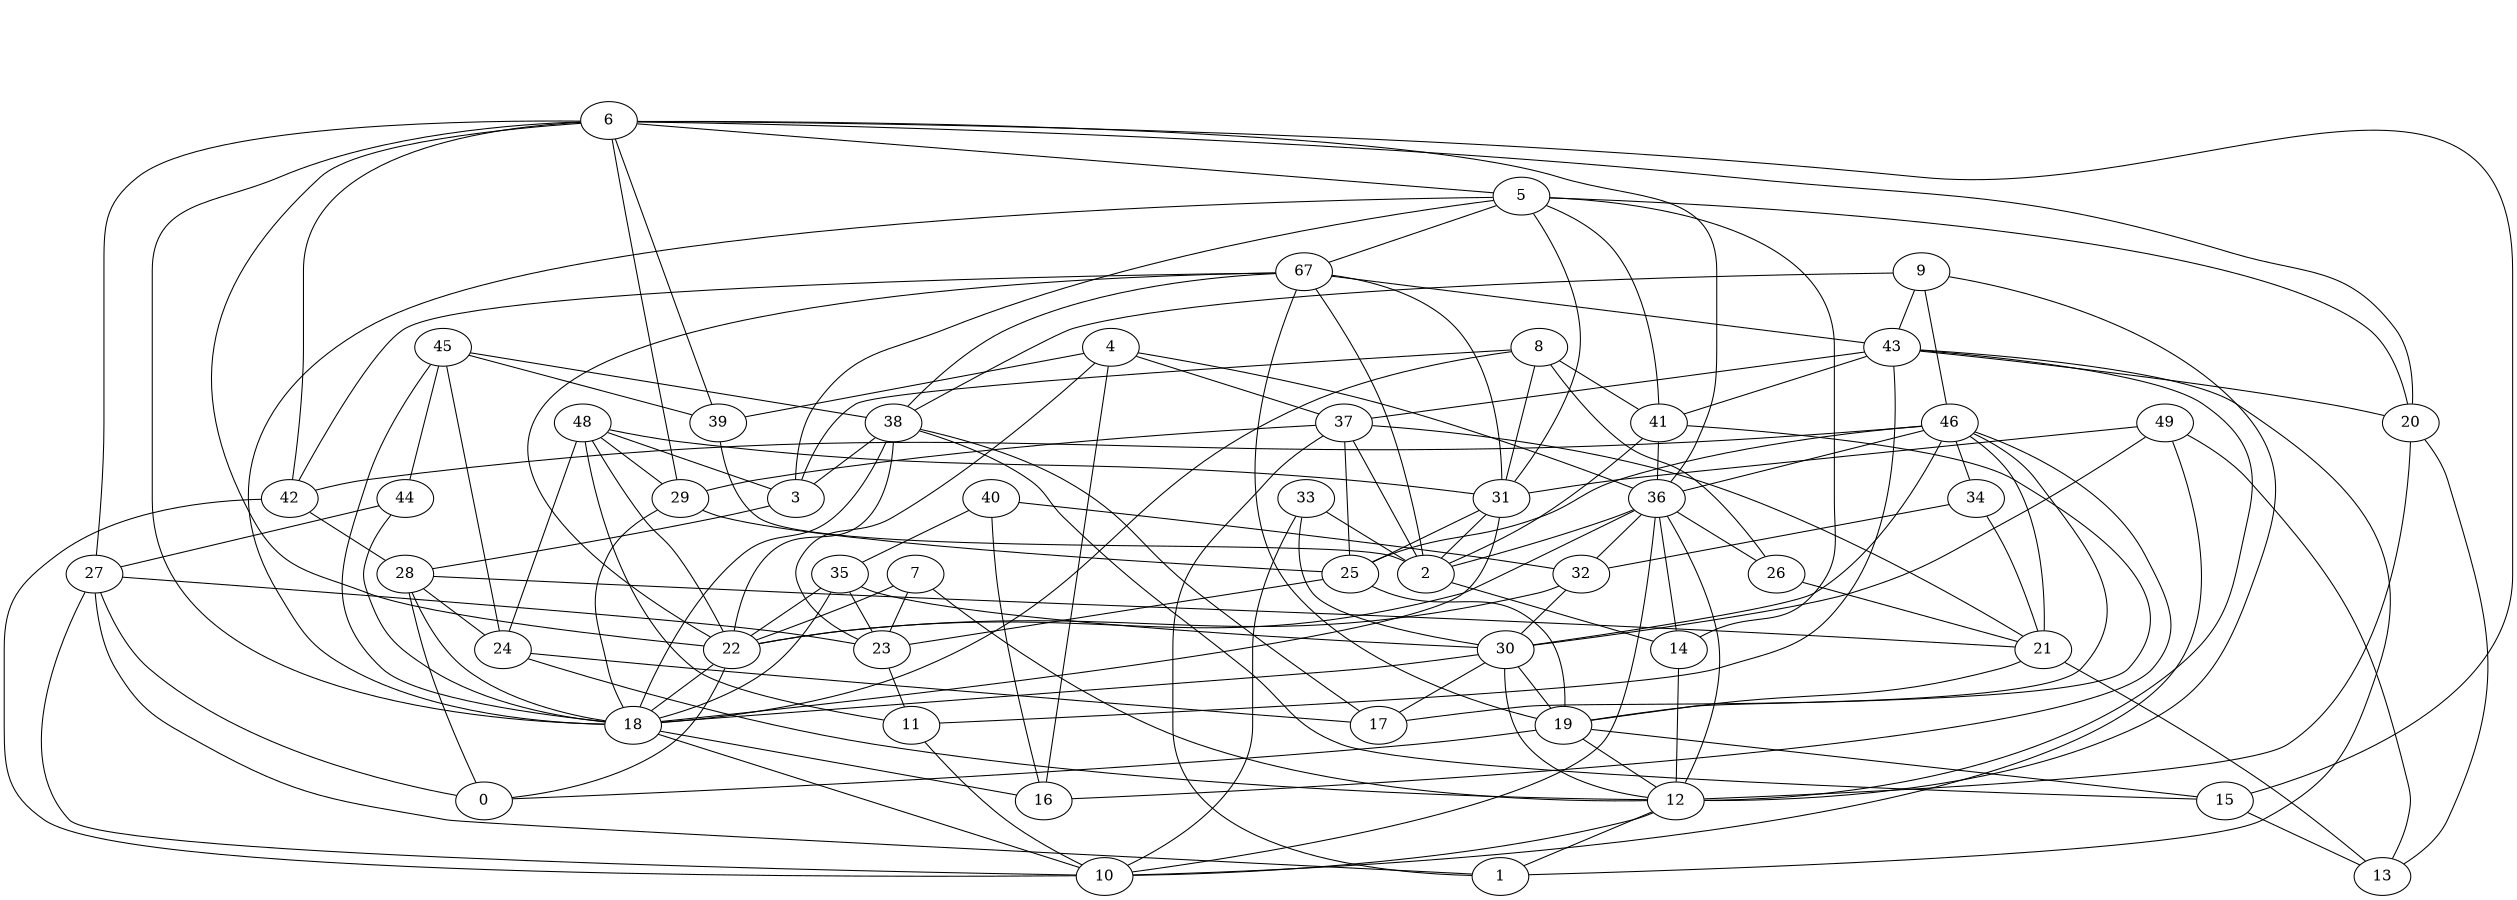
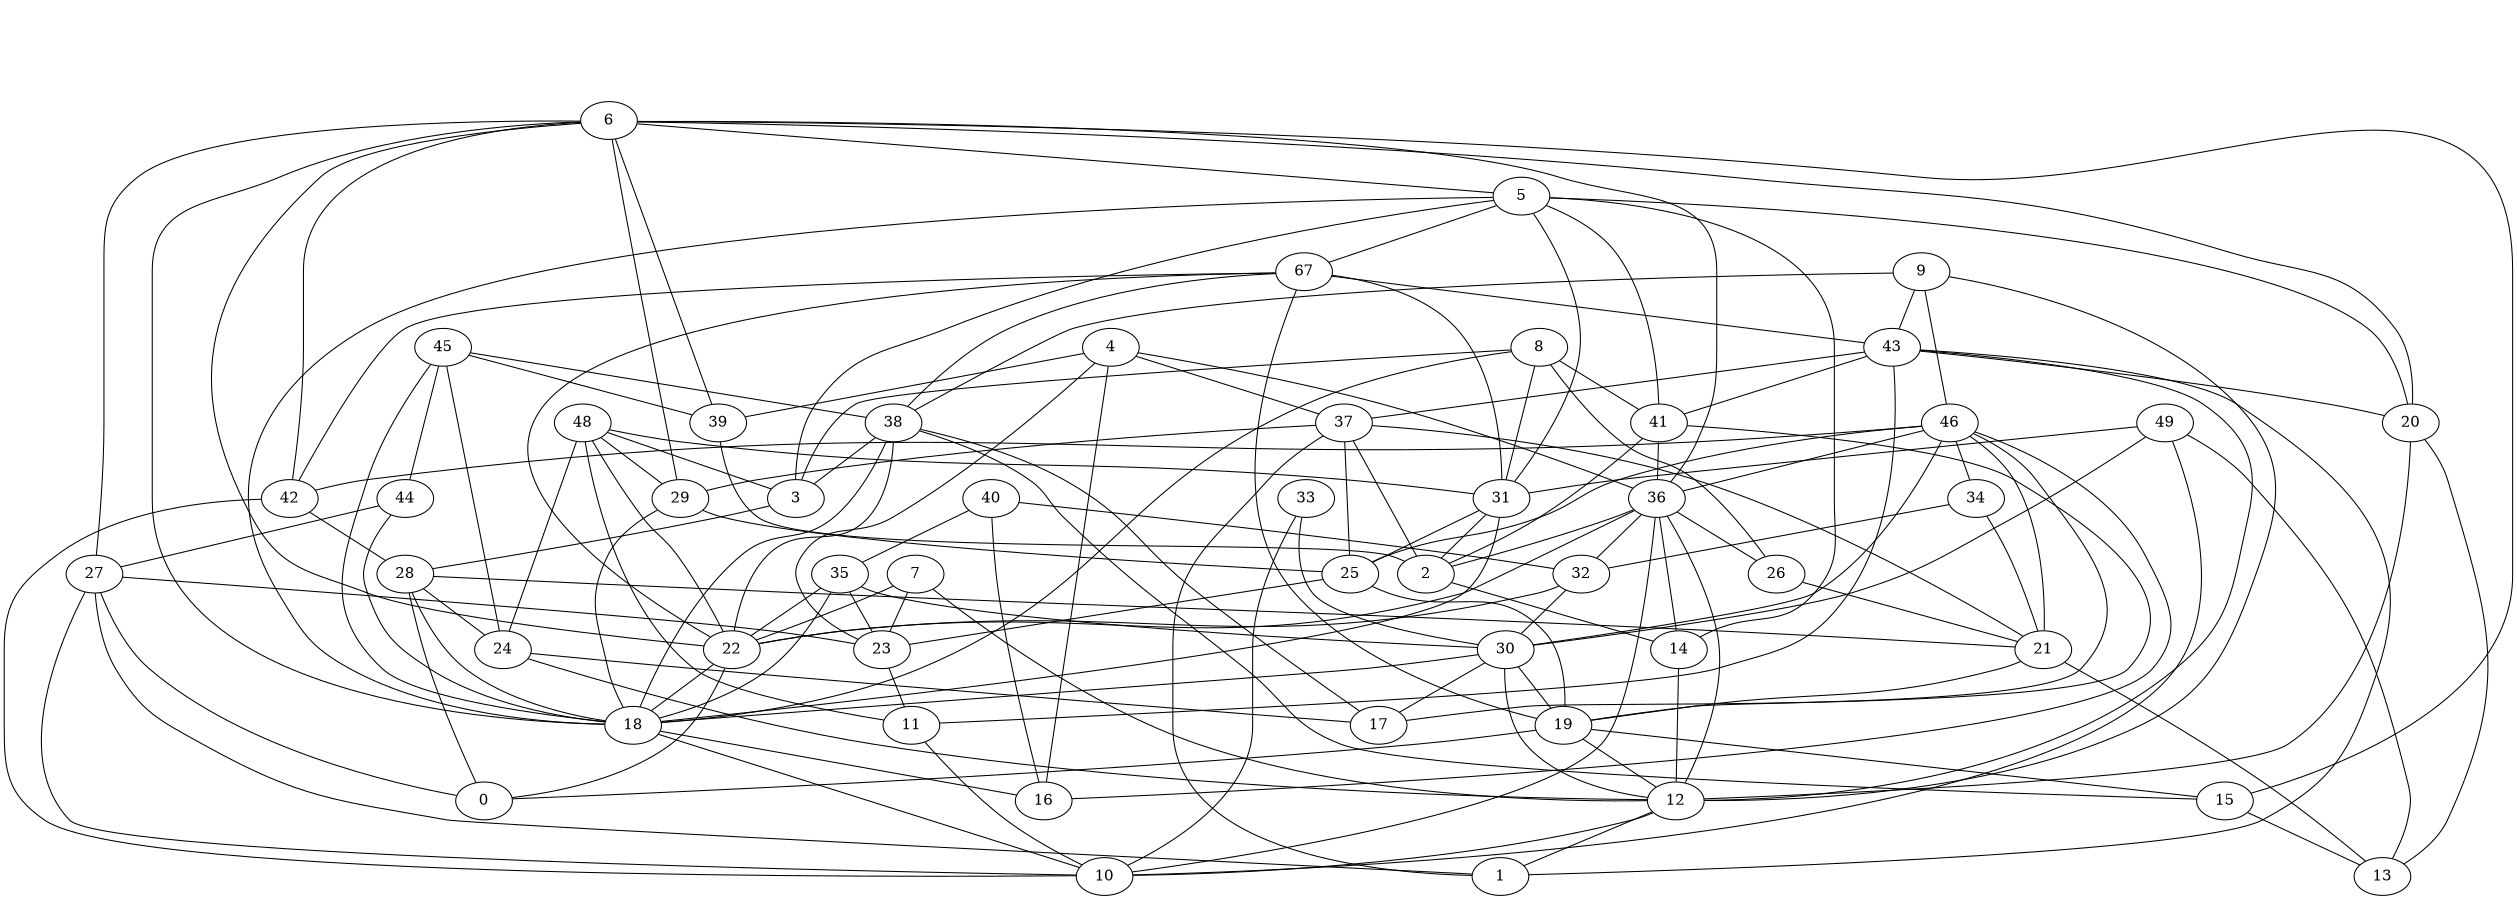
  digraph {
    edge [color=black dir=none]
    4
    37
    39
    36
    16
    23
    21
    25
    2
    1
    29
    32
    22
    26
    14
    12
    10
    30
    0
    18
    19
    17
    13
    28
    24
    41
    15
    34
    5
    3
    20
    31
    n33 [label=67]
    7
    48
    11
    46
    42
    40
    35
    8
    38
    9
    43
    49
    33
    27
    44
    6
    45
    subgraph sub_1 {
      4
      37
      39
      36
      16
      23
      21
      25
      2
      1
      29
      32
      22
      26
      14
      12
      10
      30
      0
      18
      19
      17
      13
      28
      24
      41
      15
      34
      5
      3
      20
      31
      n33
      7
      48
      11
      46
      42
      40
      35
      8
      38
      9
      43
      49
      33
      27
      44
      6
      45
    }
    4 -> 37
    4 -> 39
    4 -> 36
    4 -> 16
    4 -> 23
    37 -> 21
    37 -> 25
    37 -> 2
    37 -> 1
    37 -> 29
    39 -> 2
    36 -> 2
    36 -> 32
    36 -> 22
    36 -> 26
    36 -> 14
    36 -> 12
    36 -> 10
    23 -> 11
    21 -> 19
    21 -> 13
    25 -> 23
    25 -> 19
    2 -> 14
    29 -> 25
    29 -> 18
    32 -> 22
    32 -> 30
    22 -> 0
    22 -> 18
    26 -> 21
    14 -> 12
    12 -> 1
    12 -> 10
    30 -> 12
    30 -> 18
    30 -> 19
    30 -> 17
    18 -> 16
    18 -> 10
    19 -> 12
    19 -> 0
    19 -> 15
    28 -> 21
    28 -> 0
    28 -> 18
    28 -> 24
    24 -> 12
    24 -> 17
    41 -> 36
    41 -> 2
    41 -> 19
    15 -> 13
    34 -> 21
    34 -> 32
    5 -> 14
    5 -> 18
    5 -> 41
    5 -> 3
    5 -> 20
    5 -> 31
    5 -> n33
    3 -> 28
    20 -> 12
    20 -> 13
    31 -> 25
    31 -> 2
    31 -> 18
-   n33 -> 2
    n33 -> 22
    n33 -> 19
    n33 -> 31
    n33 -> 42
    n33 -> 38
    n33 -> 43
    7 -> 23
    7 -> 22
    7 -> 12
    48 -> 29
    48 -> 22
    48 -> 24
    48 -> 3
    48 -> 31
    48 -> 11
    11 -> 10
    46 -> 36
    46 -> 16
    46 -> 21
    46 -> 25
    46 -> 30
    46 -> 17
    46 -> 34
    46 -> 42
    42 -> 10
    42 -> 28
    40 -> 16
    40 -> 32
    40 -> 35
    35 -> 23
    35 -> 22
    35 -> 30
    35 -> 18
    8 -> 26
    8 -> 18
    8 -> 41
    8 -> 3
    8 -> 31
    38 -> 22
    38 -> 18
    38 -> 17
    38 -> 15
    38 -> 3
    9 -> 12
    9 -> 46
    9 -> 38
    9 -> 43
    43 -> 37
    43 -> 1
    43 -> 12
    43 -> 41
    43 -> 20
    43 -> 11
    49 -> 10
    49 -> 30
    49 -> 13
    49 -> 31
-   33 -> 2
    33 -> 10
    33 -> 30
    27 -> 23
    27 -> 1
    27 -> 10
    27 -> 0
    44 -> 18
    44 -> 27
    6 -> 39
    6 -> 36
    6 -> 29
    6 -> 22
    6 -> 18
    6 -> 15
    6 -> 5
    6 -> 20
    6 -> 42
    6 -> 27
    45 -> 39
    45 -> 18
    45 -> 24
    45 -> 38
    45 -> 44
  }
